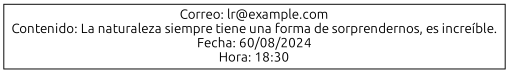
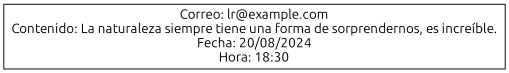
  digraph {
    rankdir=LR
    fontname=Ubuntu
-   n1 [label="{Correo: lr@example.com\nContenido: La naturaleza siempre tiene una forma de sorprendernos, es increíble.\nFecha: 60/08/2024\nHora: 18:30}" shape=record fontname=Ubuntu]
+   n1 [label="{Correo: lr@example.com\nContenido: La naturaleza siempre tiene una forma de sorprendernos, es increíble.\nFecha: 20/08/2024\nHora: 18:30}" shape=record fontname=Ubuntu]
  }
